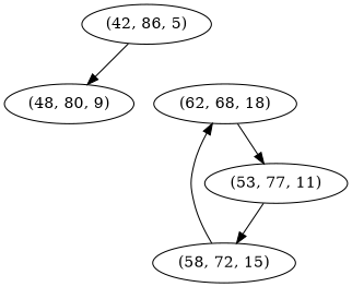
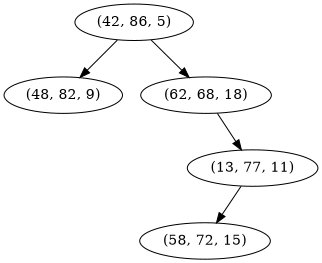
  digraph {
    n1 [label="(42, 86, 5)"]
-   "(48, 80, 9)"
-   "(53, 77, 11)"
+   "(48, 80, 9)" [label="(48, 82, 9)"]
+   "(53, 77, 11)" [label="(13, 77, 11)"]
    "(58, 72, 15)"
    "(62, 68, 18)"
    n1 -> "(48, 80, 9)"
    "(53, 77, 11)" -> "(58, 72, 15)"
-   "(58, 72, 15)" -> "(62, 68, 18)"
+   n1 -> "(62, 68, 18)"
    "(62, 68, 18)" -> "(53, 77, 11)"
  }
